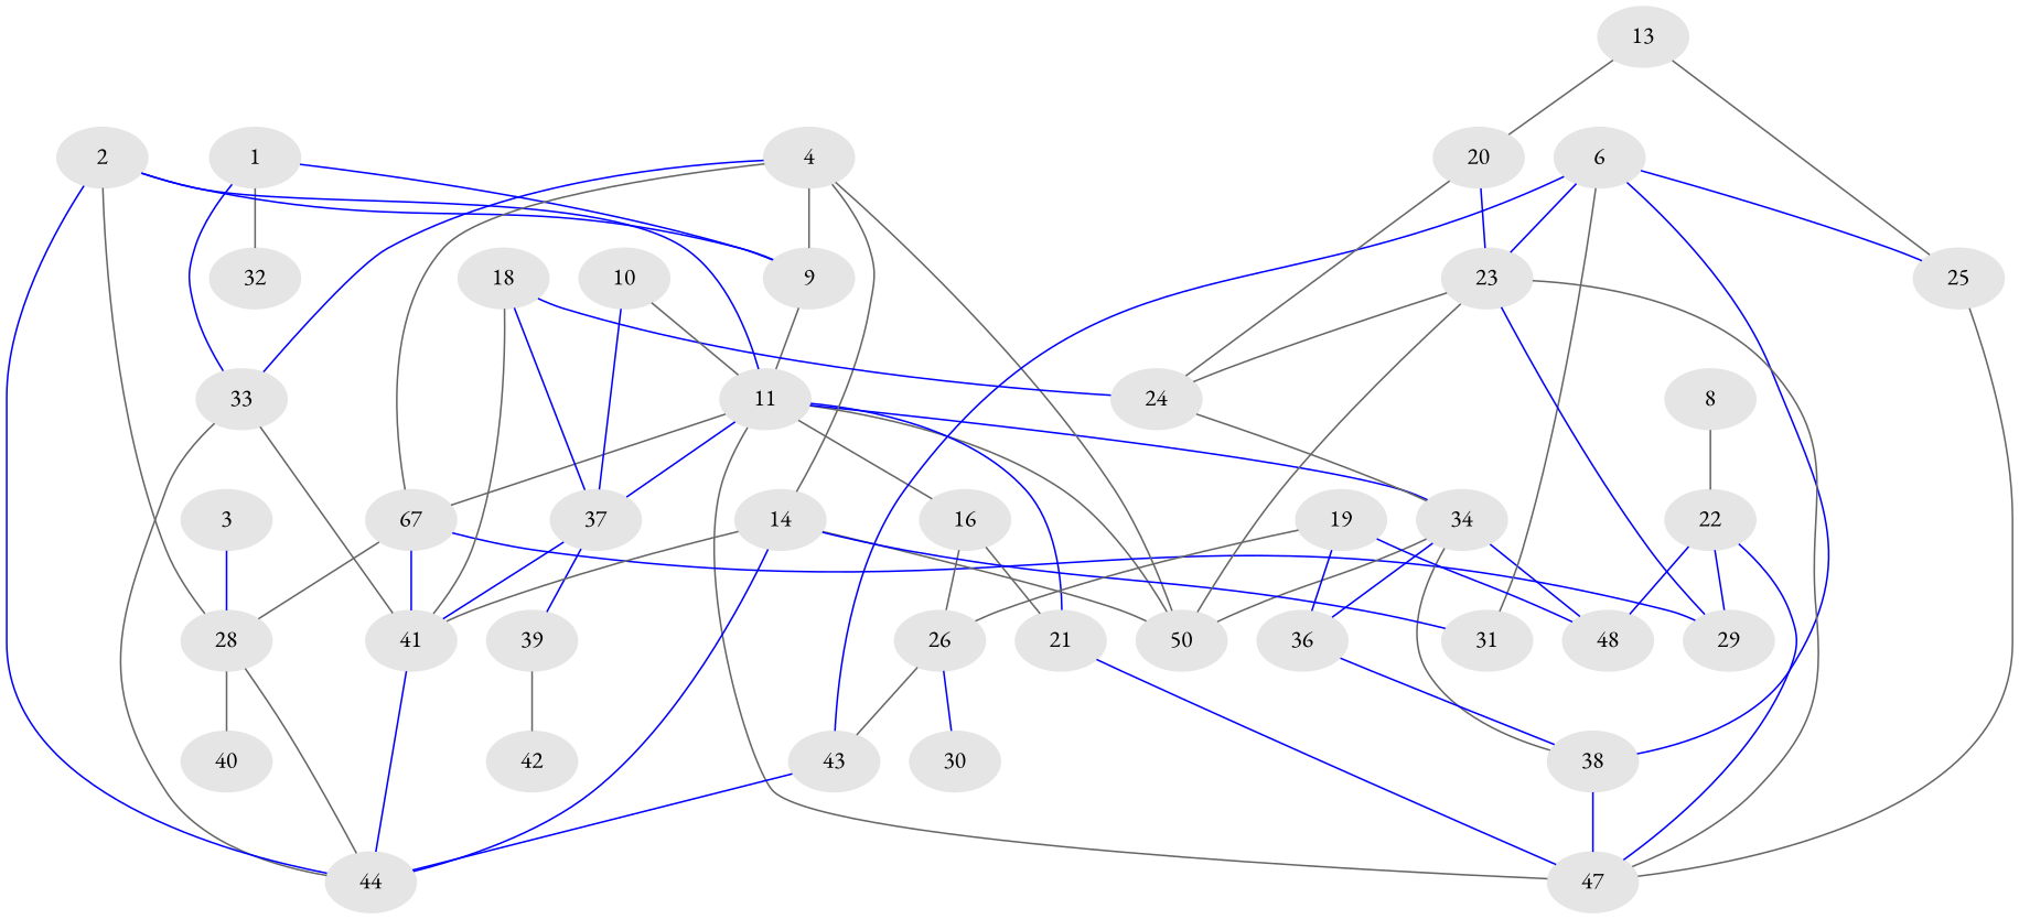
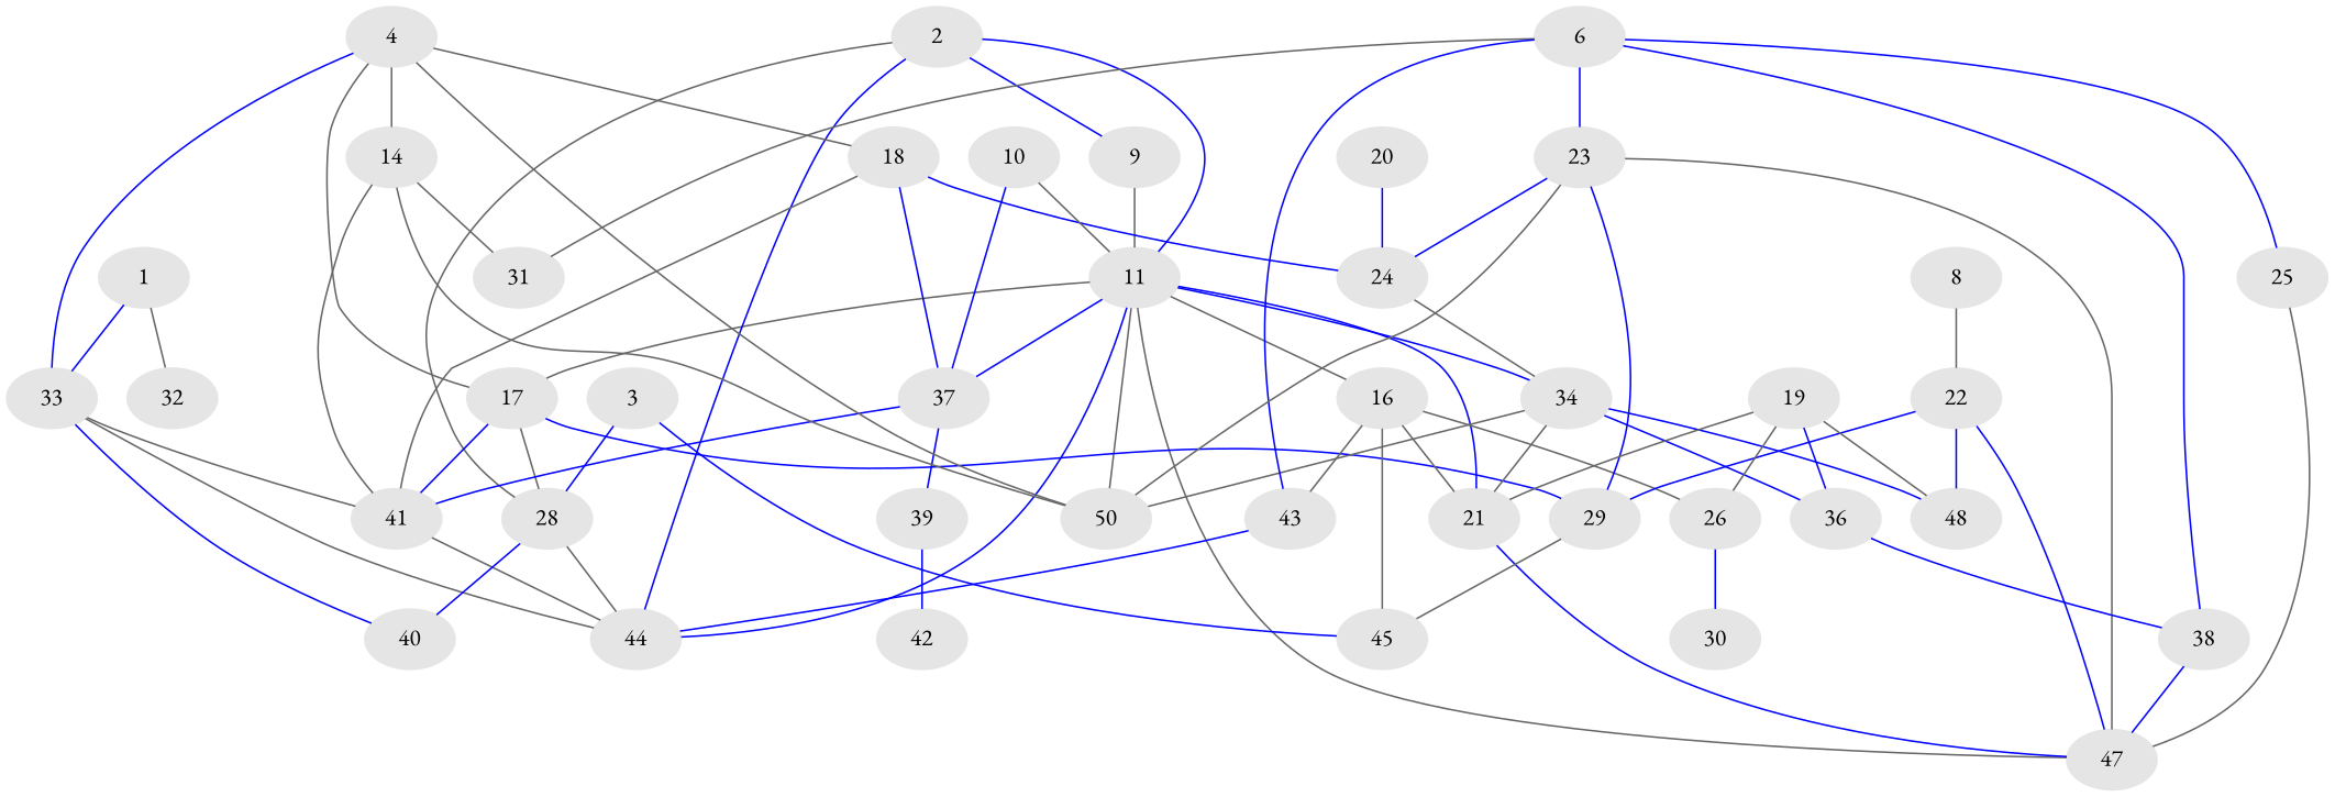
  graph {
    fontname="EB Garamond"
    node [color=gray90 fontname="EB Garamond" style=filled]
    edge [color=gray40 fontname="EB Garamond" weight=1.0]
    1
    9
    32
    33
    11
    44
    41
    40
    2
    28
-   17 [label=67]
+   17
    50
    37
    16
    21
    34
    47
    3
+   45
    4
    14
    18
    31
    29
    24
    6
    23
    25
    38
    43
    8
    22
    48
    10
    39
    26
    36
-   13
    20
    30
    19
    42
-   1 -- 9 [color=blue]
    1 -- 32
    1 -- 33 [color=blue]
    9 -- 11
    33 -- 44
    33 -- 41
+   33 -- 40 [color=blue]
    11 -- 17
    11 -- 50
    11 -- 37 [color=blue]
    11 -- 16
    11 -- 21 [color=blue]
    11 -- 34 [color=blue]
    11 -- 47
-   41 -- 44 [color=blue]
+   41 -- 44
    2 -- 9 [color=blue]
    2 -- 11 [color=blue]
    2 -- 44 [color=blue]
    2 -- 28
    28 -- 44
-   28 -- 40
+   28 -- 40 [color=blue]
    17 -- 41 [color=blue]
    17 -- 28 [weight=2.0]
    17 -- 29 [color=blue]
    37 -- 41 [color=blue]
    37 -- 39 [color=blue]
    16 -- 21
+   16 -- 45
    16 -- 26
    21 -- 47 [color=blue]
    34 -- 50
-   34 -- 38
+   34 -- 21
    34 -- 48 [color=blue]
    34 -- 36 [color=blue]
    3 -- 28 [color=blue weight=3.0]
+   3 -- 45 [color=blue]
    4 -- 33 [color=blue]
    4 -- 17
    4 -- 50
    4 -- 14
-   4 -- 9
-   14 -- 44 [color=blue]
+   4 -- 18
+   11 -- 44 [color=blue]
    14 -- 41
    14 -- 50
-   14 -- 31 [color=blue]
+   14 -- 31
    18 -- 41
    18 -- 37 [color=blue]
    18 -- 24 [color=blue]
+   29 -- 45
    24 -- 34
    6 -- 31
    6 -- 23 [color=blue]
    6 -- 25 [color=blue]
    6 -- 38 [color=blue]
    6 -- 43 [color=blue]
    23 -- 50
    23 -- 47
    23 -- 29 [color=blue]
-   23 -- 24
+   23 -- 24 [color=blue]
    25 -- 47
    38 -- 47 [color=blue weight=2.0]
    43 -- 44 [color=blue]
    8 -- 22
    22 -- 47 [color=blue]
    22 -- 29 [color=blue]
    22 -- 48 [color=blue]
    10 -- 11
    10 -- 37 [color=blue]
-   39 -- 42
-   26 -- 43
+   39 -- 42 [color=blue]
+   16 -- 43
    26 -- 30 [color=blue]
    36 -- 38 [color=blue]
-   13 -- 25
-   13 -- 20
-   20 -- 24
-   20 -- 23 [color=blue]
-   19 -- 48 [color=blue]
+   20 -- 24 [color=blue]
+   19 -- 21
+   19 -- 48
    19 -- 26
    19 -- 36 [color=blue]
  }
